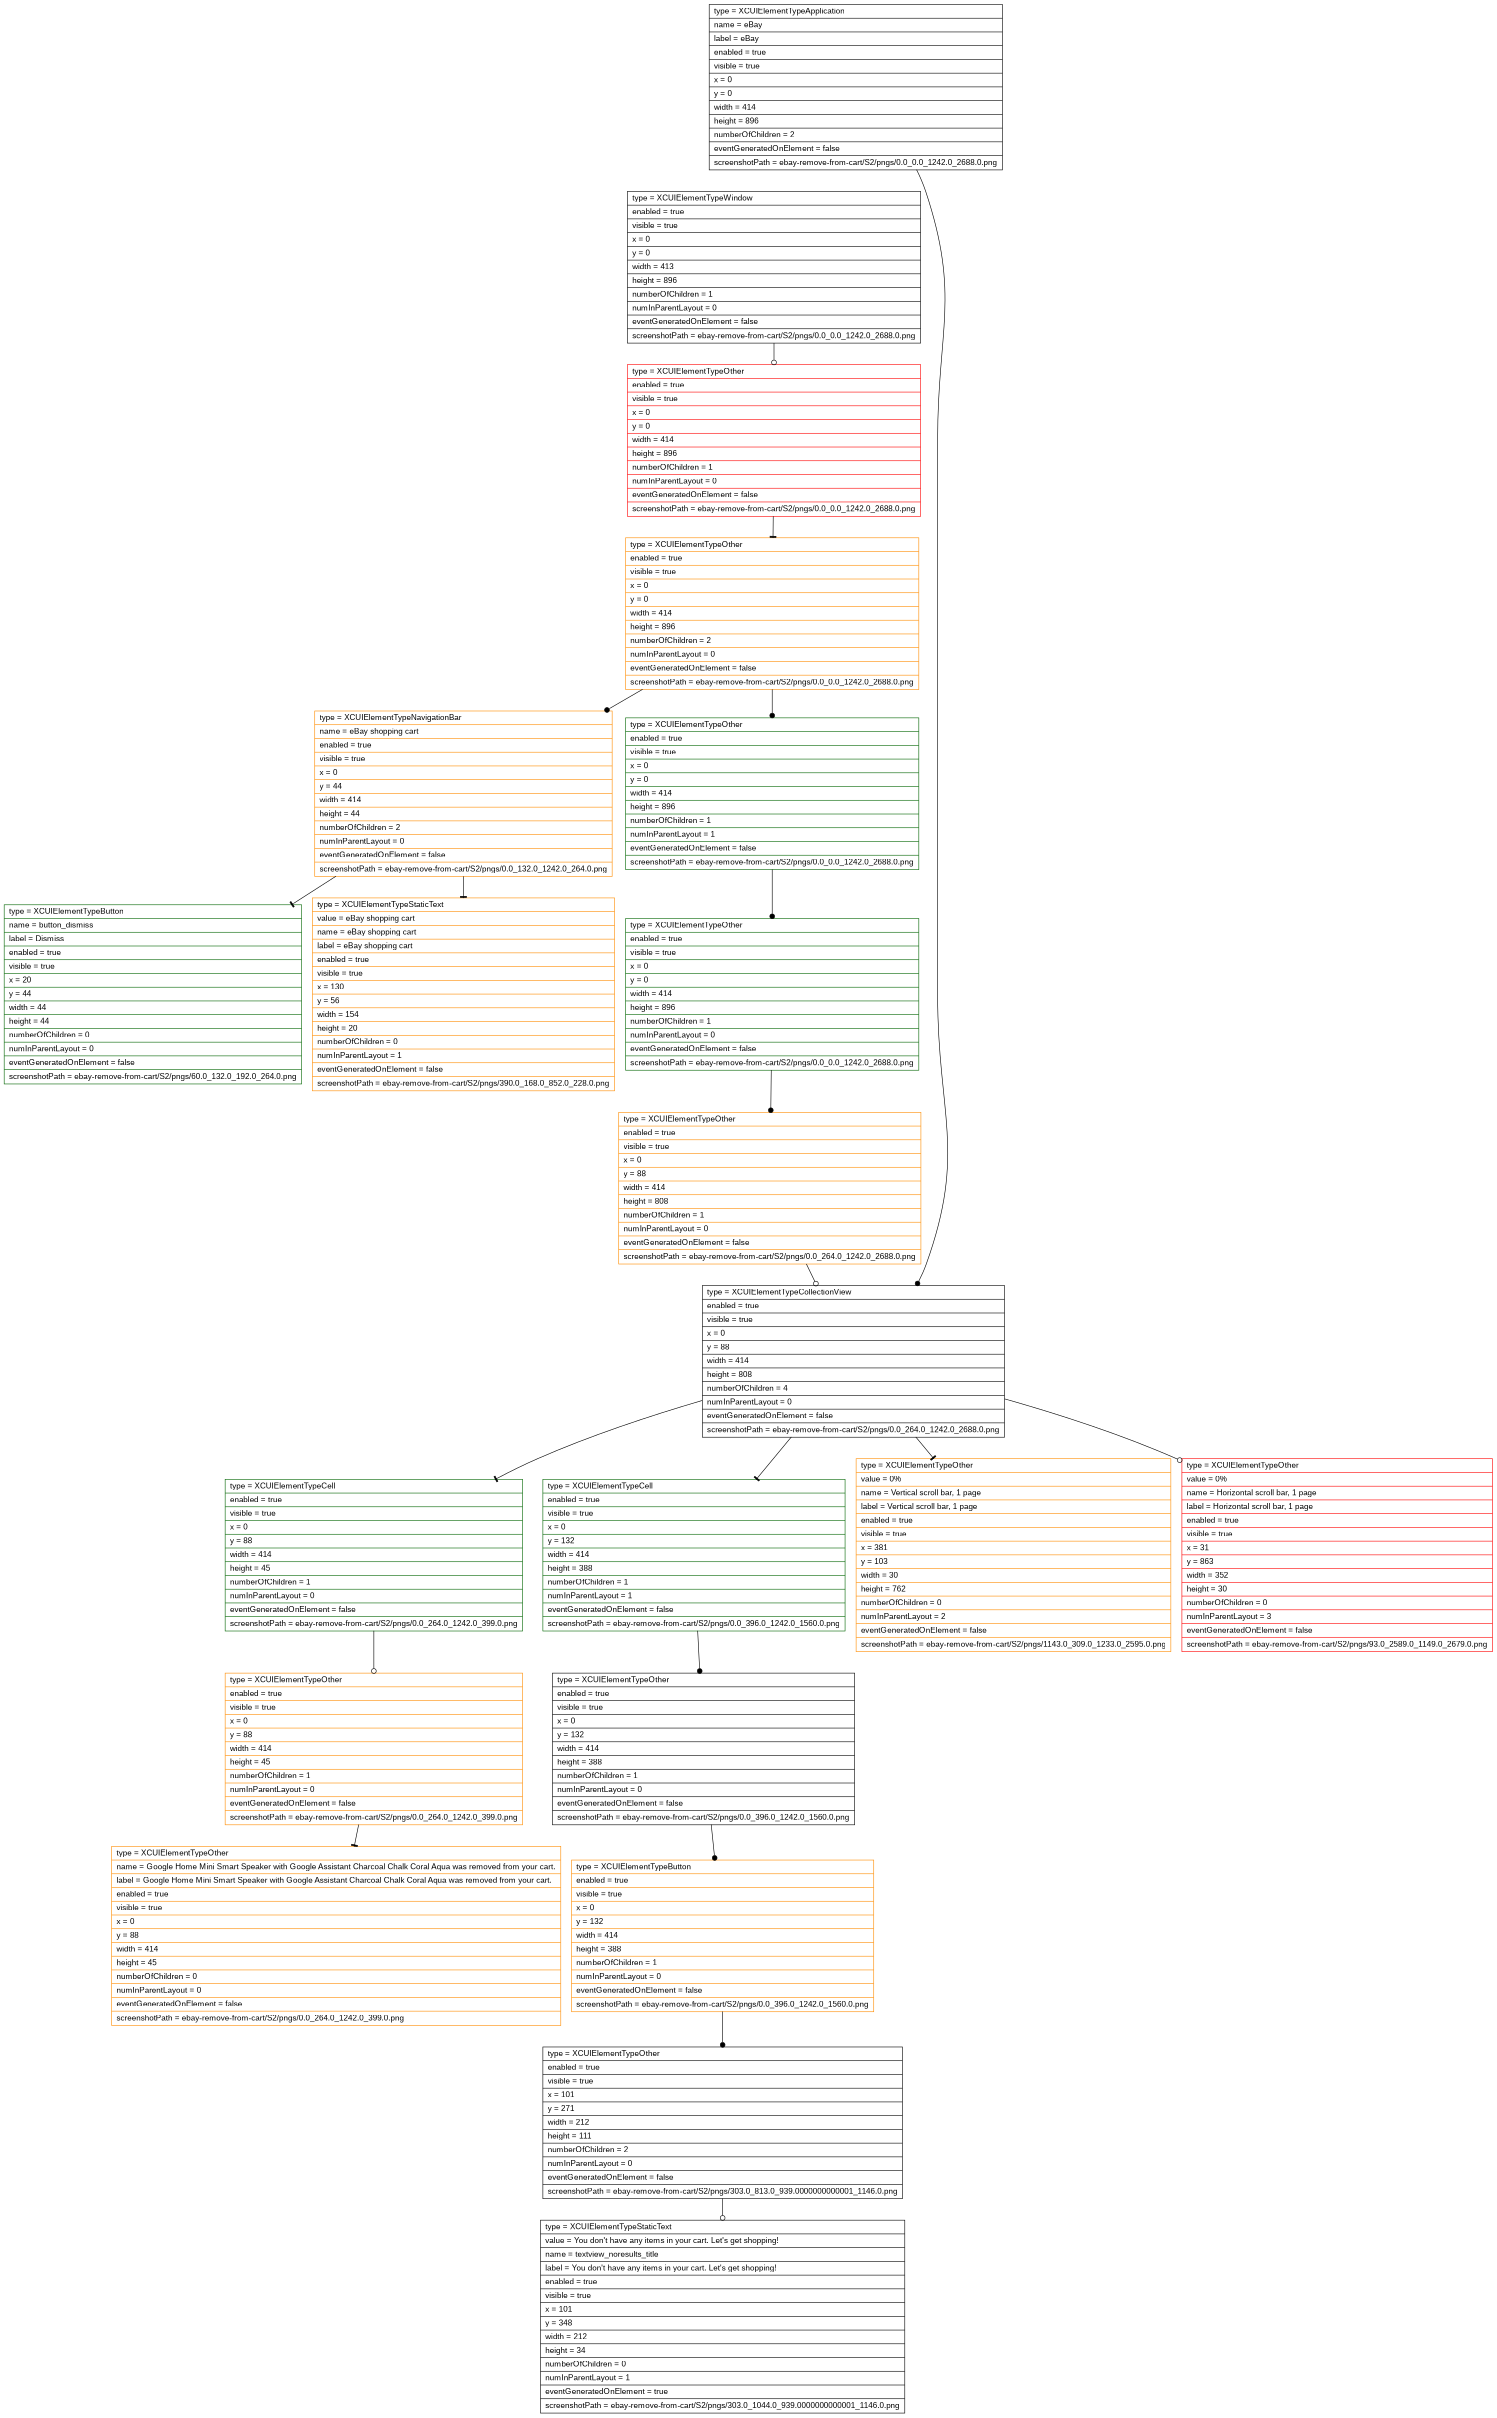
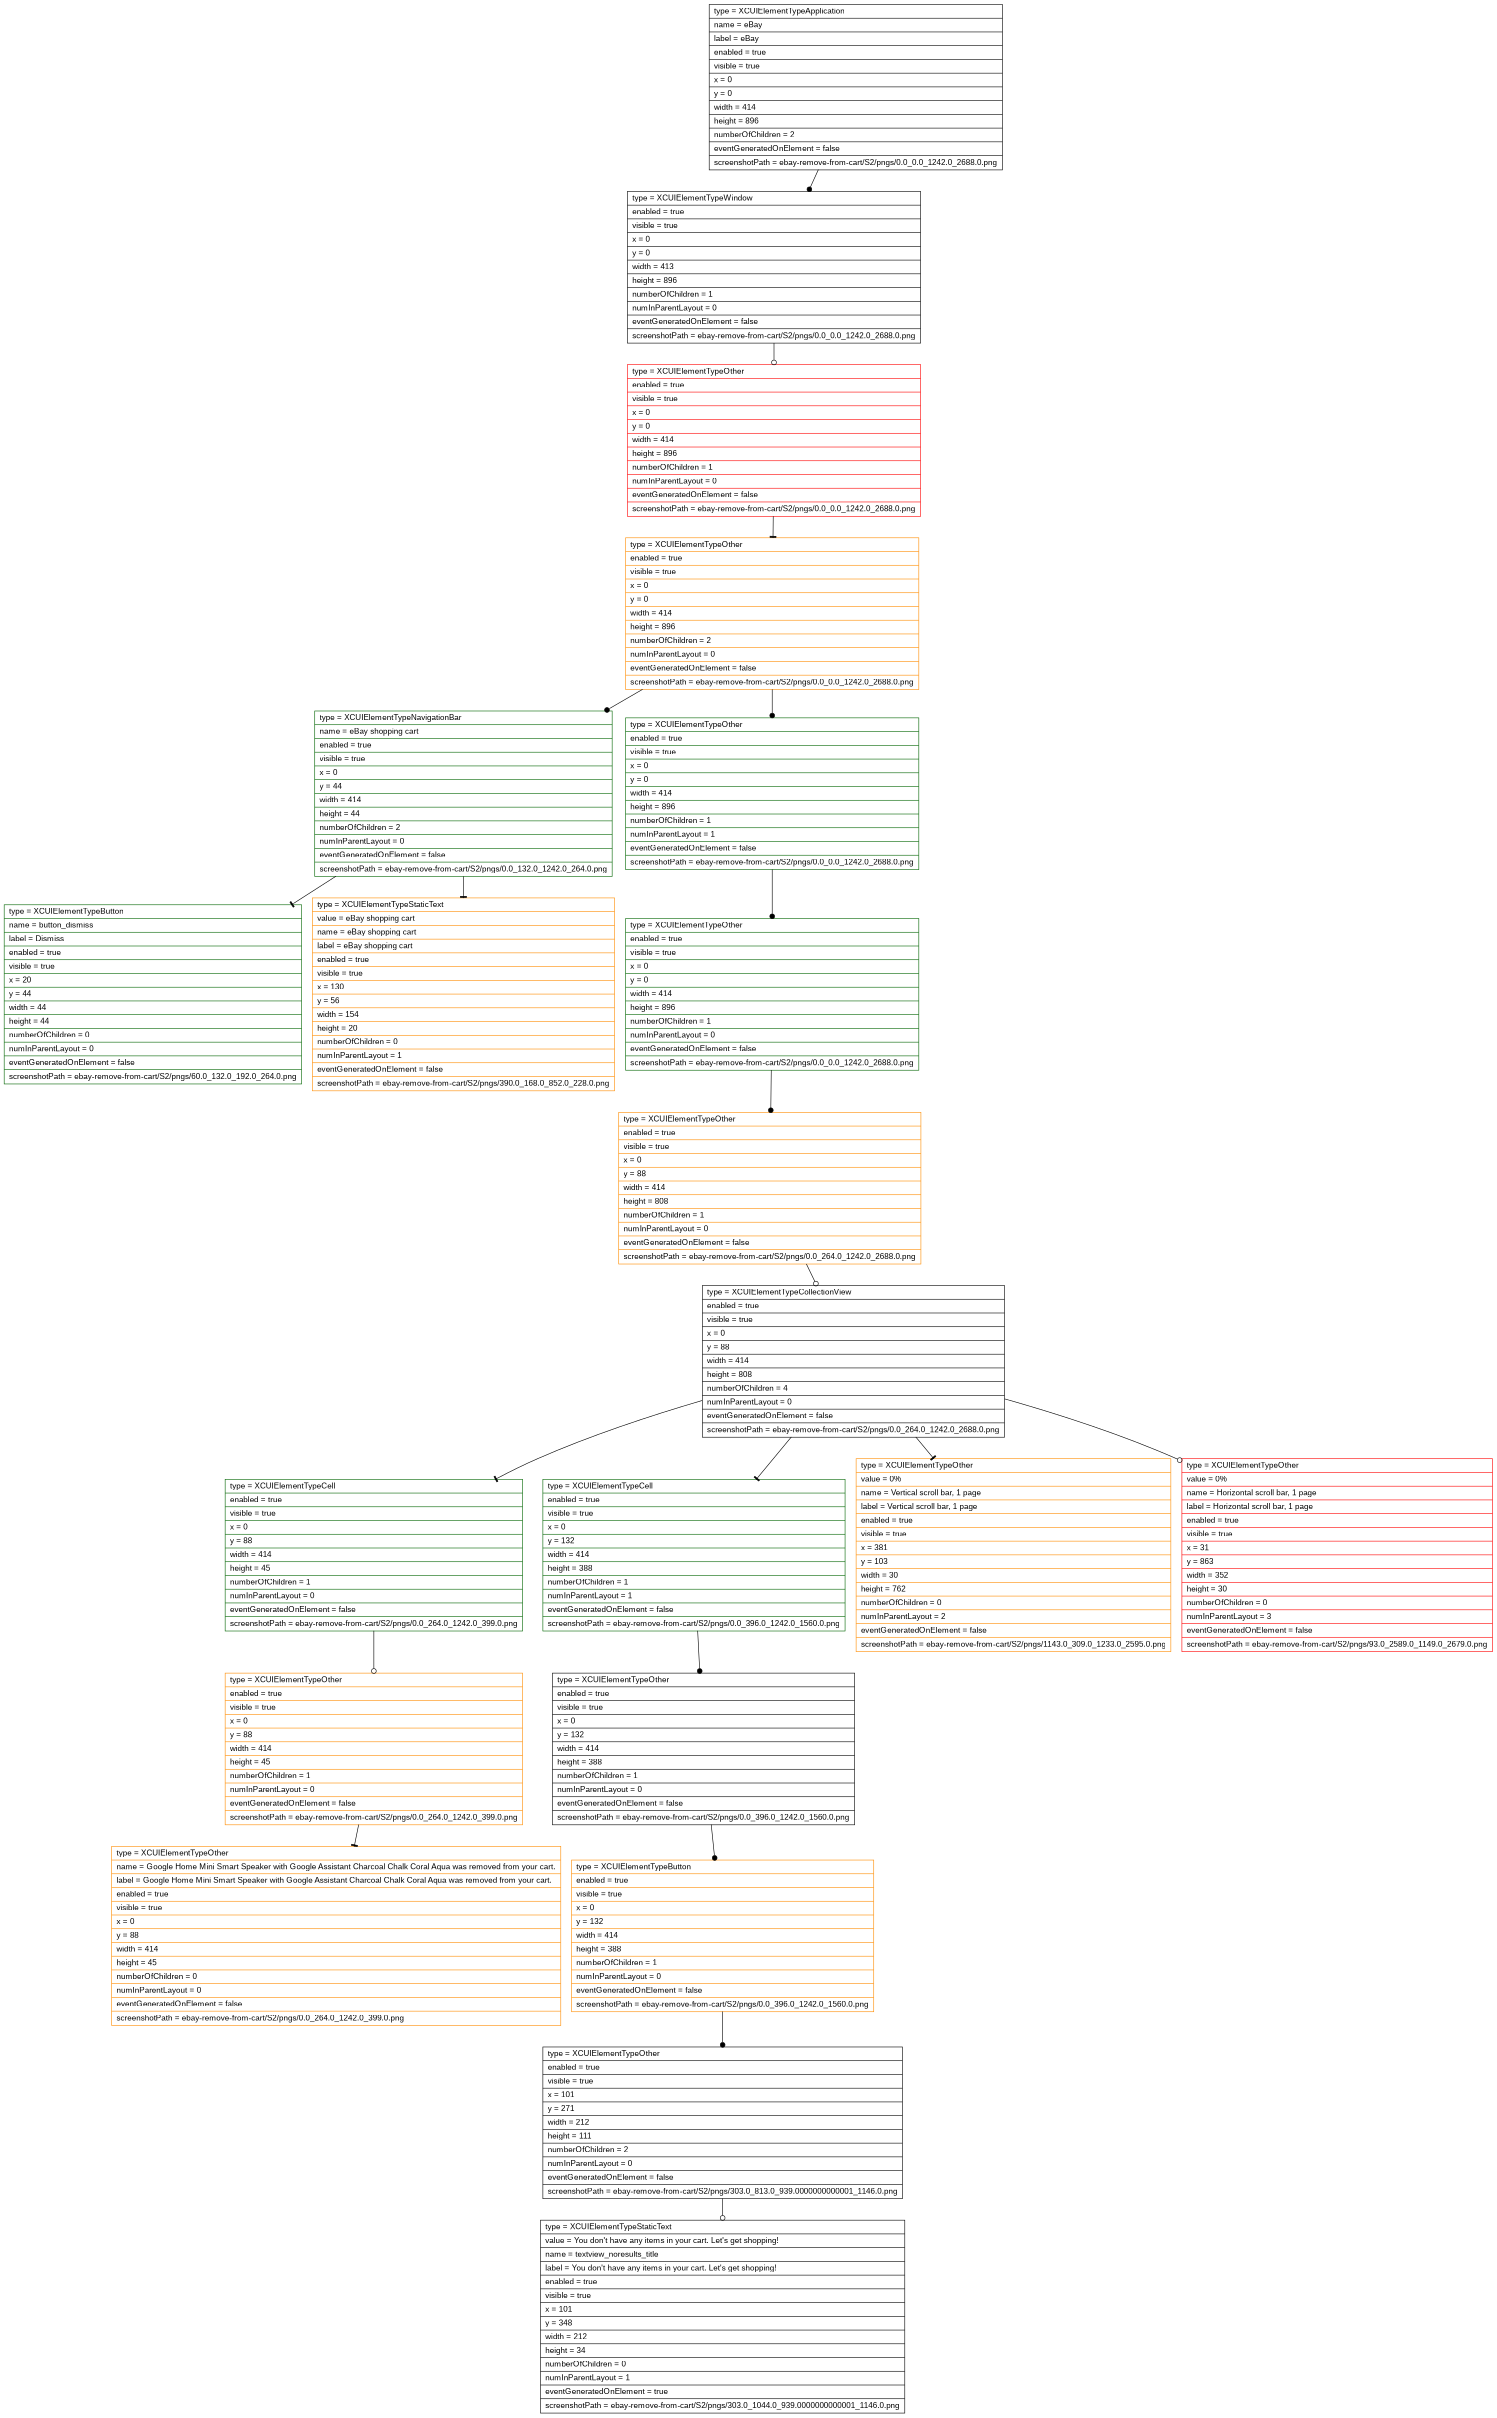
  digraph {
    fontname="Liberation Sans"
    node [color=darkorange fontname="Liberation Sans" shape=record]
    edge [arrowhead=dot fontname="Liberation Sans"]
    n1 [color=black label="{type = XCUIElementTypeApplication\l|name = eBay\l|label = eBay\l|enabled = true\l|visible = true\l|x = 0\l|y = 0\l|width = 414\l|height = 896\l|numberOfChildren = 2\l|eventGeneratedOnElement = false \l|screenshotPath = ebay-remove-from-cart/S2/pngs/0.0_0.0_1242.0_2688.0.png\l}"]
    n2 [color=black label="{type = XCUIElementTypeWindow\l|enabled = true\l|visible = true\l|x = 0\l|y = 0\l|width = 413\l|height = 896\l|numberOfChildren = 1\l|numInParentLayout = 0\l|eventGeneratedOnElement = false \l|screenshotPath = ebay-remove-from-cart/S2/pngs/0.0_0.0_1242.0_2688.0.png\l}"]
    n3 [color=red label="{type = XCUIElementTypeOther\l|enabled = true\l|visible = true\l|x = 0\l|y = 0\l|width = 414\l|height = 896\l|numberOfChildren = 1\l|numInParentLayout = 0\l|eventGeneratedOnElement = false \l|screenshotPath = ebay-remove-from-cart/S2/pngs/0.0_0.0_1242.0_2688.0.png\l}"]
    n4 [label="{type = XCUIElementTypeOther\l|enabled = true\l|visible = true\l|x = 0\l|y = 0\l|width = 414\l|height = 896\l|numberOfChildren = 2\l|numInParentLayout = 0\l|eventGeneratedOnElement = false \l|screenshotPath = ebay-remove-from-cart/S2/pngs/0.0_0.0_1242.0_2688.0.png\l}"]
-   n5 [label="{type = XCUIElementTypeNavigationBar\l|name = eBay shopping cart\l|enabled = true\l|visible = true\l|x = 0\l|y = 44\l|width = 414\l|height = 44\l|numberOfChildren = 2\l|numInParentLayout = 0\l|eventGeneratedOnElement = false \l|screenshotPath = ebay-remove-from-cart/S2/pngs/0.0_132.0_1242.0_264.0.png\l}"]
+   n5 [color=darkgreen label="{type = XCUIElementTypeNavigationBar\l|name = eBay shopping cart\l|enabled = true\l|visible = true\l|x = 0\l|y = 44\l|width = 414\l|height = 44\l|numberOfChildren = 2\l|numInParentLayout = 0\l|eventGeneratedOnElement = false \l|screenshotPath = ebay-remove-from-cart/S2/pngs/0.0_132.0_1242.0_264.0.png\l}"]
    n6 [color=darkgreen label="{type = XCUIElementTypeOther\l|enabled = true\l|visible = true\l|x = 0\l|y = 0\l|width = 414\l|height = 896\l|numberOfChildren = 1\l|numInParentLayout = 1\l|eventGeneratedOnElement = false \l|screenshotPath = ebay-remove-from-cart/S2/pngs/0.0_0.0_1242.0_2688.0.png\l}"]
    n7 [color=darkgreen label="{type = XCUIElementTypeButton\l|name = button_dismiss\l|label = Dismiss\l|enabled = true\l|visible = true\l|x = 20\l|y = 44\l|width = 44\l|height = 44\l|numberOfChildren = 0\l|numInParentLayout = 0\l|eventGeneratedOnElement = false \l|screenshotPath = ebay-remove-from-cart/S2/pngs/60.0_132.0_192.0_264.0.png\l}"]
    n8 [label="{type = XCUIElementTypeStaticText\l|value = eBay shopping cart\l|name = eBay shopping cart\l|label = eBay shopping cart\l|enabled = true\l|visible = true\l|x = 130\l|y = 56\l|width = 154\l|height = 20\l|numberOfChildren = 0\l|numInParentLayout = 1\l|eventGeneratedOnElement = false \l|screenshotPath = ebay-remove-from-cart/S2/pngs/390.0_168.0_852.0_228.0.png\l}"]
    n9 [color=darkgreen label="{type = XCUIElementTypeOther\l|enabled = true\l|visible = true\l|x = 0\l|y = 0\l|width = 414\l|height = 896\l|numberOfChildren = 1\l|numInParentLayout = 0\l|eventGeneratedOnElement = false \l|screenshotPath = ebay-remove-from-cart/S2/pngs/0.0_0.0_1242.0_2688.0.png\l}"]
    n10 [label="{type = XCUIElementTypeOther\l|enabled = true\l|visible = true\l|x = 0\l|y = 88\l|width = 414\l|height = 808\l|numberOfChildren = 1\l|numInParentLayout = 0\l|eventGeneratedOnElement = false \l|screenshotPath = ebay-remove-from-cart/S2/pngs/0.0_264.0_1242.0_2688.0.png\l}"]
    n11 [color=black label="{type = XCUIElementTypeCollectionView\l|enabled = true\l|visible = true\l|x = 0\l|y = 88\l|width = 414\l|height = 808\l|numberOfChildren = 4\l|numInParentLayout = 0\l|eventGeneratedOnElement = false \l|screenshotPath = ebay-remove-from-cart/S2/pngs/0.0_264.0_1242.0_2688.0.png\l}"]
    n12 [color=darkgreen label="{type = XCUIElementTypeCell\l|enabled = true\l|visible = true\l|x = 0\l|y = 88\l|width = 414\l|height = 45\l|numberOfChildren = 1\l|numInParentLayout = 0\l|eventGeneratedOnElement = false \l|screenshotPath = ebay-remove-from-cart/S2/pngs/0.0_264.0_1242.0_399.0.png\l}"]
    n13 [color=darkgreen label="{type = XCUIElementTypeCell\l|enabled = true\l|visible = true\l|x = 0\l|y = 132\l|width = 414\l|height = 388\l|numberOfChildren = 1\l|numInParentLayout = 1\l|eventGeneratedOnElement = false \l|screenshotPath = ebay-remove-from-cart/S2/pngs/0.0_396.0_1242.0_1560.0.png\l}"]
    n14 [label="{type = XCUIElementTypeOther\l|value = 0%\l|name = Vertical scroll bar, 1 page\l|label = Vertical scroll bar, 1 page\l|enabled = true\l|visible = true\l|x = 381\l|y = 103\l|width = 30\l|height = 762\l|numberOfChildren = 0\l|numInParentLayout = 2\l|eventGeneratedOnElement = false \l|screenshotPath = ebay-remove-from-cart/S2/pngs/1143.0_309.0_1233.0_2595.0.png\l}"]
    n15 [color=red label="{type = XCUIElementTypeOther\l|value = 0%\l|name = Horizontal scroll bar, 1 page\l|label = Horizontal scroll bar, 1 page\l|enabled = true\l|visible = true\l|x = 31\l|y = 863\l|width = 352\l|height = 30\l|numberOfChildren = 0\l|numInParentLayout = 3\l|eventGeneratedOnElement = false \l|screenshotPath = ebay-remove-from-cart/S2/pngs/93.0_2589.0_1149.0_2679.0.png\l}"]
    n16 [label="{type = XCUIElementTypeOther\l|enabled = true\l|visible = true\l|x = 0\l|y = 88\l|width = 414\l|height = 45\l|numberOfChildren = 1\l|numInParentLayout = 0\l|eventGeneratedOnElement = false \l|screenshotPath = ebay-remove-from-cart/S2/pngs/0.0_264.0_1242.0_399.0.png\l}"]
    n17 [color=black label="{type = XCUIElementTypeOther\l|enabled = true\l|visible = true\l|x = 0\l|y = 132\l|width = 414\l|height = 388\l|numberOfChildren = 1\l|numInParentLayout = 0\l|eventGeneratedOnElement = false \l|screenshotPath = ebay-remove-from-cart/S2/pngs/0.0_396.0_1242.0_1560.0.png\l}"]
    n18 [label="{type = XCUIElementTypeOther\l|name = Google Home Mini Smart Speaker with Google Assistant Charcoal Chalk Coral Aqua was removed from your cart.\l|label = Google Home Mini Smart Speaker with Google Assistant Charcoal Chalk Coral Aqua was removed from your cart.\l|enabled = true\l|visible = true\l|x = 0\l|y = 88\l|width = 414\l|height = 45\l|numberOfChildren = 0\l|numInParentLayout = 0\l|eventGeneratedOnElement = false \l|screenshotPath = ebay-remove-from-cart/S2/pngs/0.0_264.0_1242.0_399.0.png\l}"]
    n19 [label="{type = XCUIElementTypeButton\l|enabled = true\l|visible = true\l|x = 0\l|y = 132\l|width = 414\l|height = 388\l|numberOfChildren = 1\l|numInParentLayout = 0\l|eventGeneratedOnElement = false \l|screenshotPath = ebay-remove-from-cart/S2/pngs/0.0_396.0_1242.0_1560.0.png\l}"]
    n20 [color=black label="{type = XCUIElementTypeOther\l|enabled = true\l|visible = true\l|x = 101\l|y = 271\l|width = 212\l|height = 111\l|numberOfChildren = 2\l|numInParentLayout = 0\l|eventGeneratedOnElement = false \l|screenshotPath = ebay-remove-from-cart/S2/pngs/303.0_813.0_939.0000000000001_1146.0.png\l}"]
    n21 [color=black label="{type = XCUIElementTypeStaticText\l|value = You don't have any items in your cart. Let's get shopping!\l|name = textview_noresults_title\l|label = You don't have any items in your cart. Let's get shopping!\l|enabled = true\l|visible = true\l|x = 101\l|y = 348\l|width = 212\l|height = 34\l|numberOfChildren = 0\l|numInParentLayout = 1\l|eventGeneratedOnElement = true \l|screenshotPath = ebay-remove-from-cart/S2/pngs/303.0_1044.0_939.0000000000001_1146.0.png\l}"]
-   n1 -> n11
+   n1 -> n2
    n2 -> n3 [arrowhead=odot]
    n3 -> n4 [arrowhead=tee]
    n4 -> n5
    n4 -> n6
    n5 -> n7 [arrowhead=tee]
    n5 -> n8 [arrowhead=tee]
    n6 -> n9
    n9 -> n10
    n10 -> n11 [arrowhead=odot]
    n11 -> n12 [arrowhead=tee]
    n11 -> n13 [arrowhead=tee]
    n11 -> n14 [arrowhead=tee]
    n11 -> n15 [arrowhead=odot]
    n12 -> n16 [arrowhead=odot]
    n13 -> n17
    n16 -> n18 [arrowhead=tee]
    n17 -> n19
    n19 -> n20
    n20 -> n21 [arrowhead=odot]
  }
